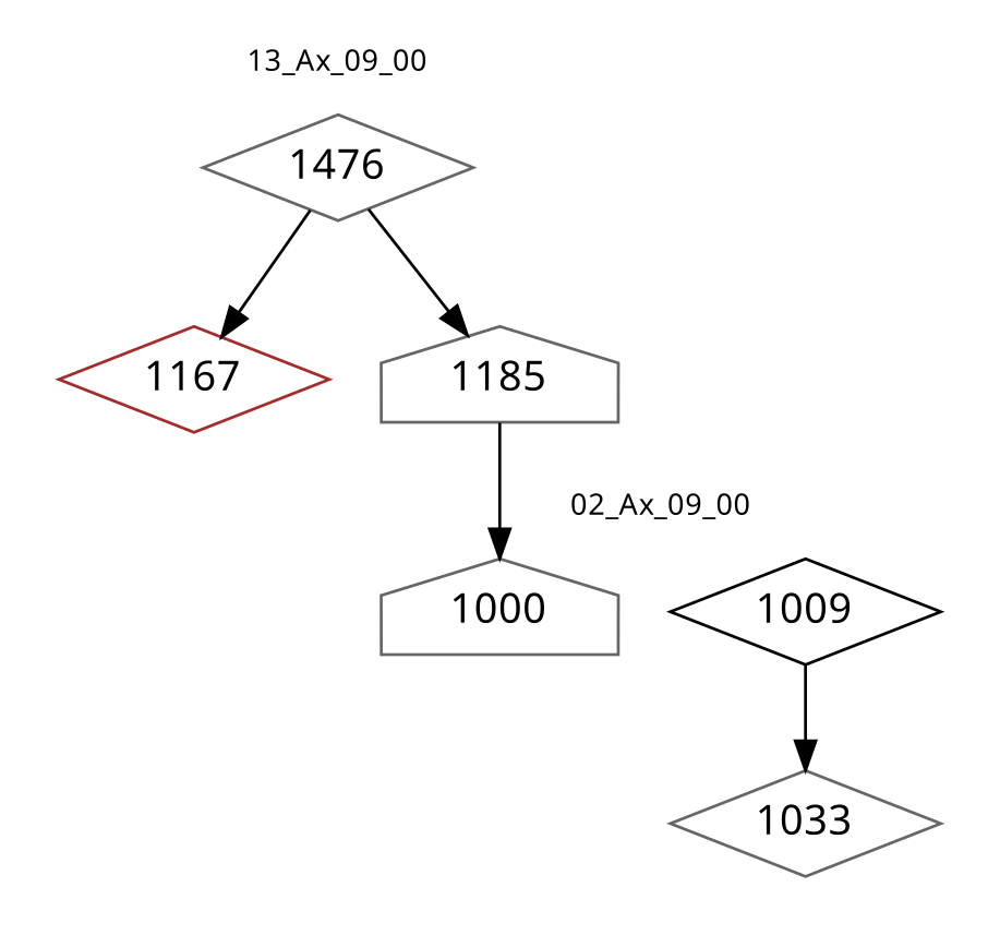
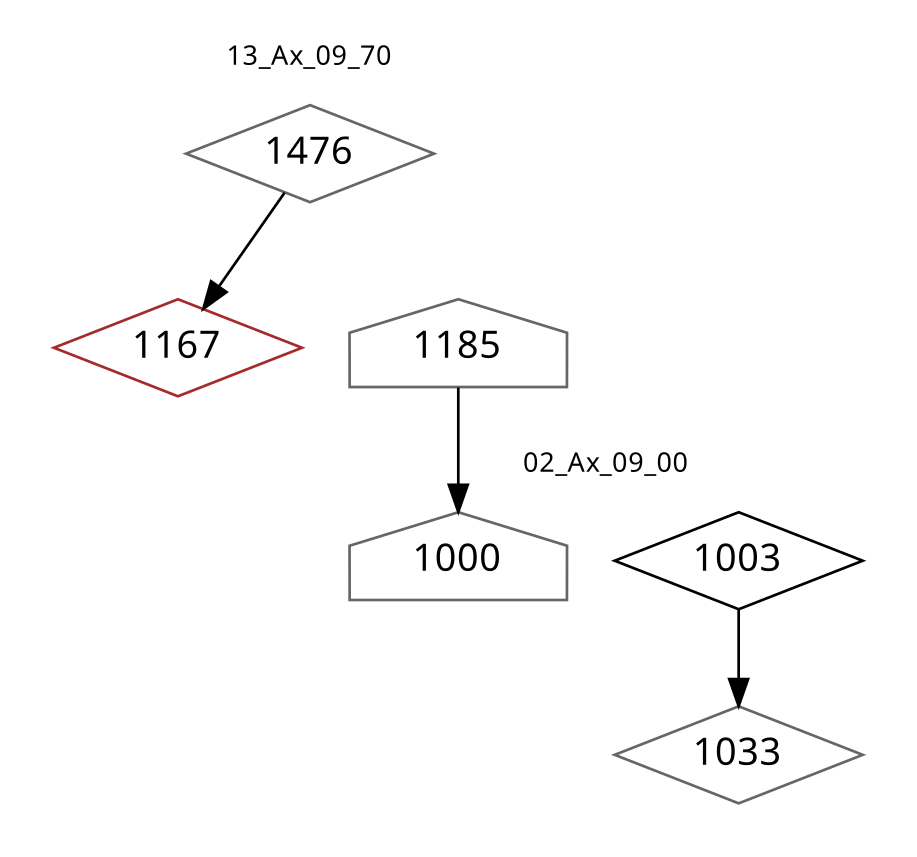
  digraph {
    fontname="Noto Sans"
    node [color=gray40 fontname="Noto Sans" shape=diamond]
    edge [color=black fontname="Noto Sans"]
    n1 [label=1476]
    n2 [color=brown label=1167]
    n3 [label=1185 shape=house]
-   n4 [color=black label=1009]
+   n4 [color=black label=1003]
    n5 [label=1000 shape=house]
    n6 [label=1033]
    subgraph cluster_1 {
      color=white
      fontsize=10
-     label="13_Ax_09_00"
+     label="13_Ax_09_70"
      n1
      n2
      n3
    }
    subgraph cluster_2 {
      color=white
      fontsize=10
      label="02_Ax_09_00"
      n4
      n5
      n6
    }
    n1 -> n2
-   n1 -> n3
    n3 -> n5
    n4 -> n6
  }
